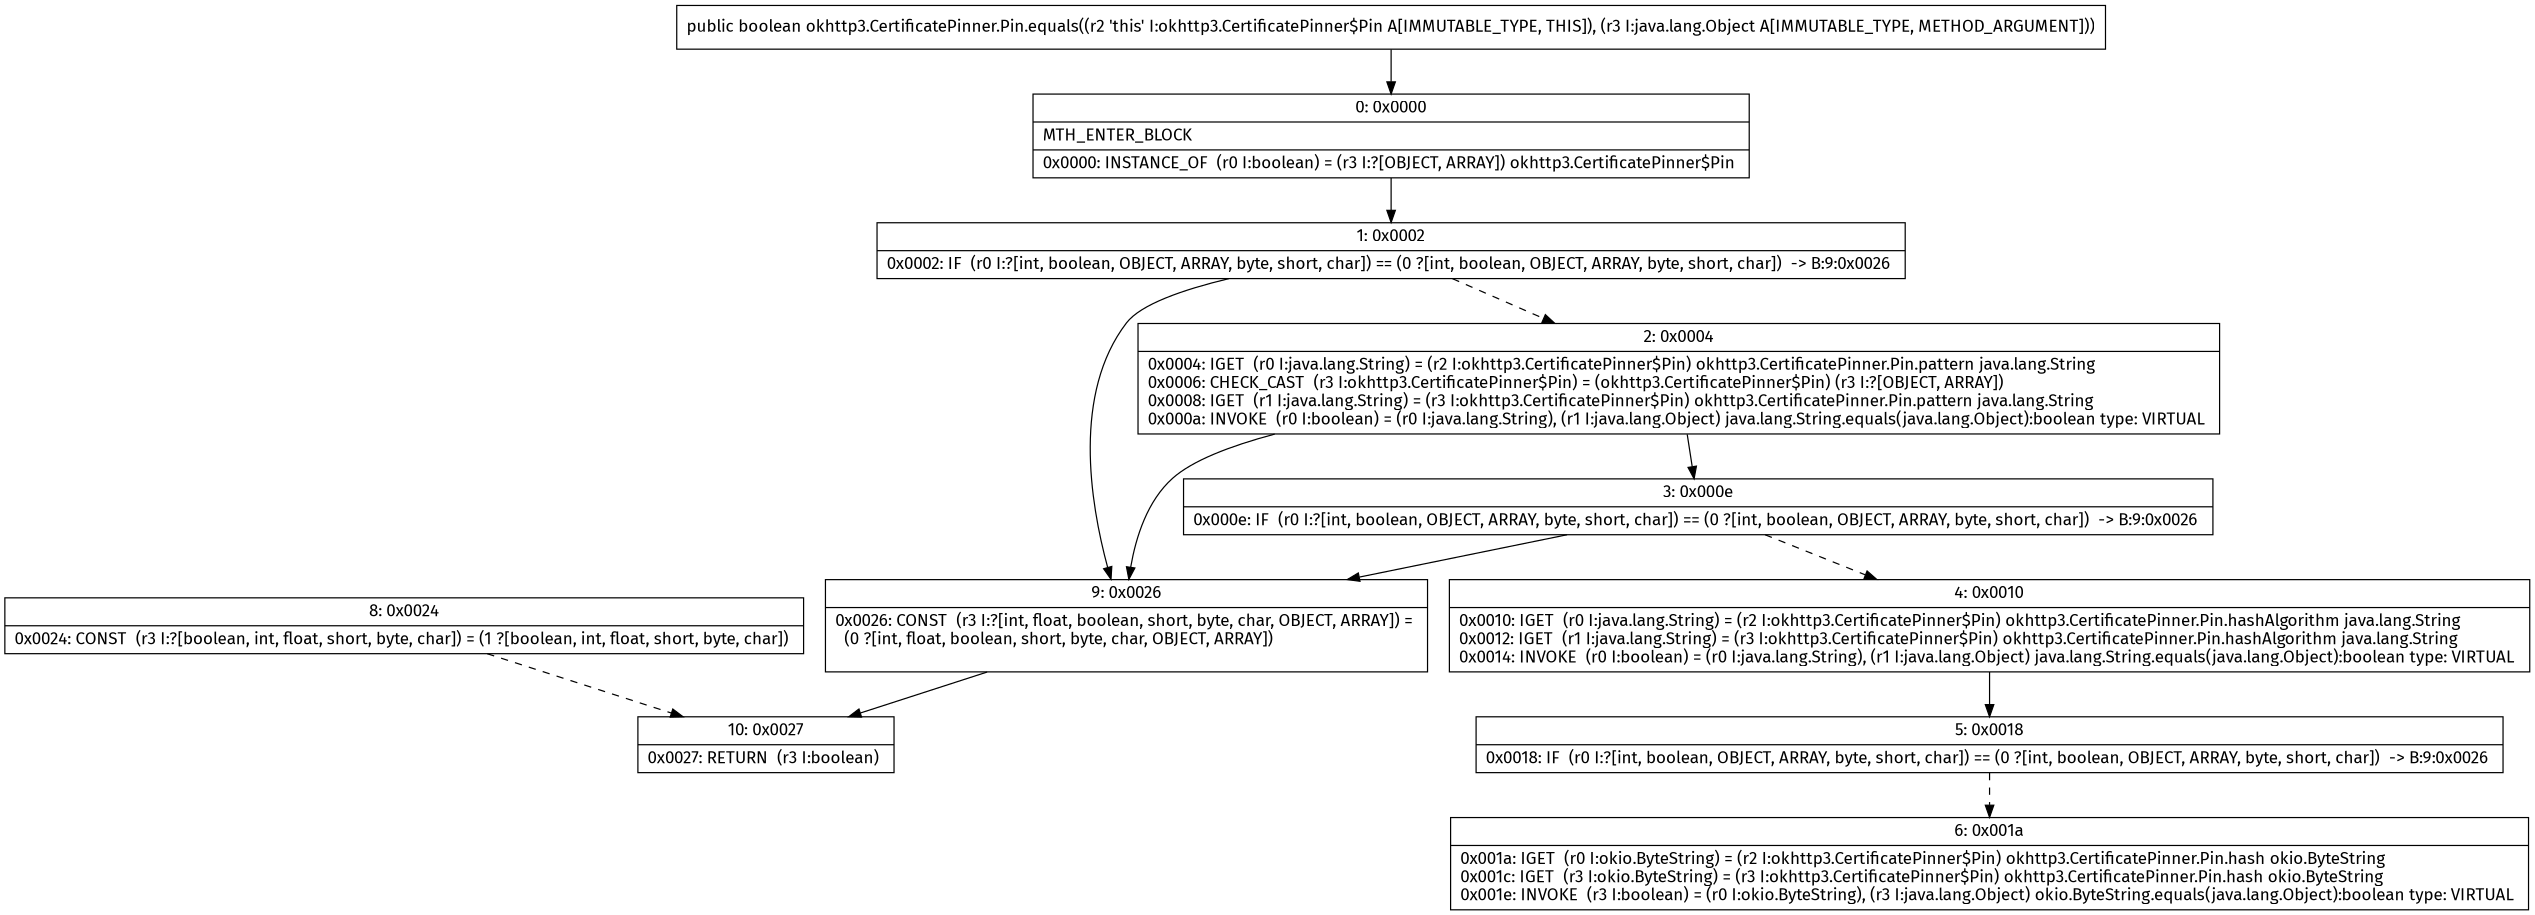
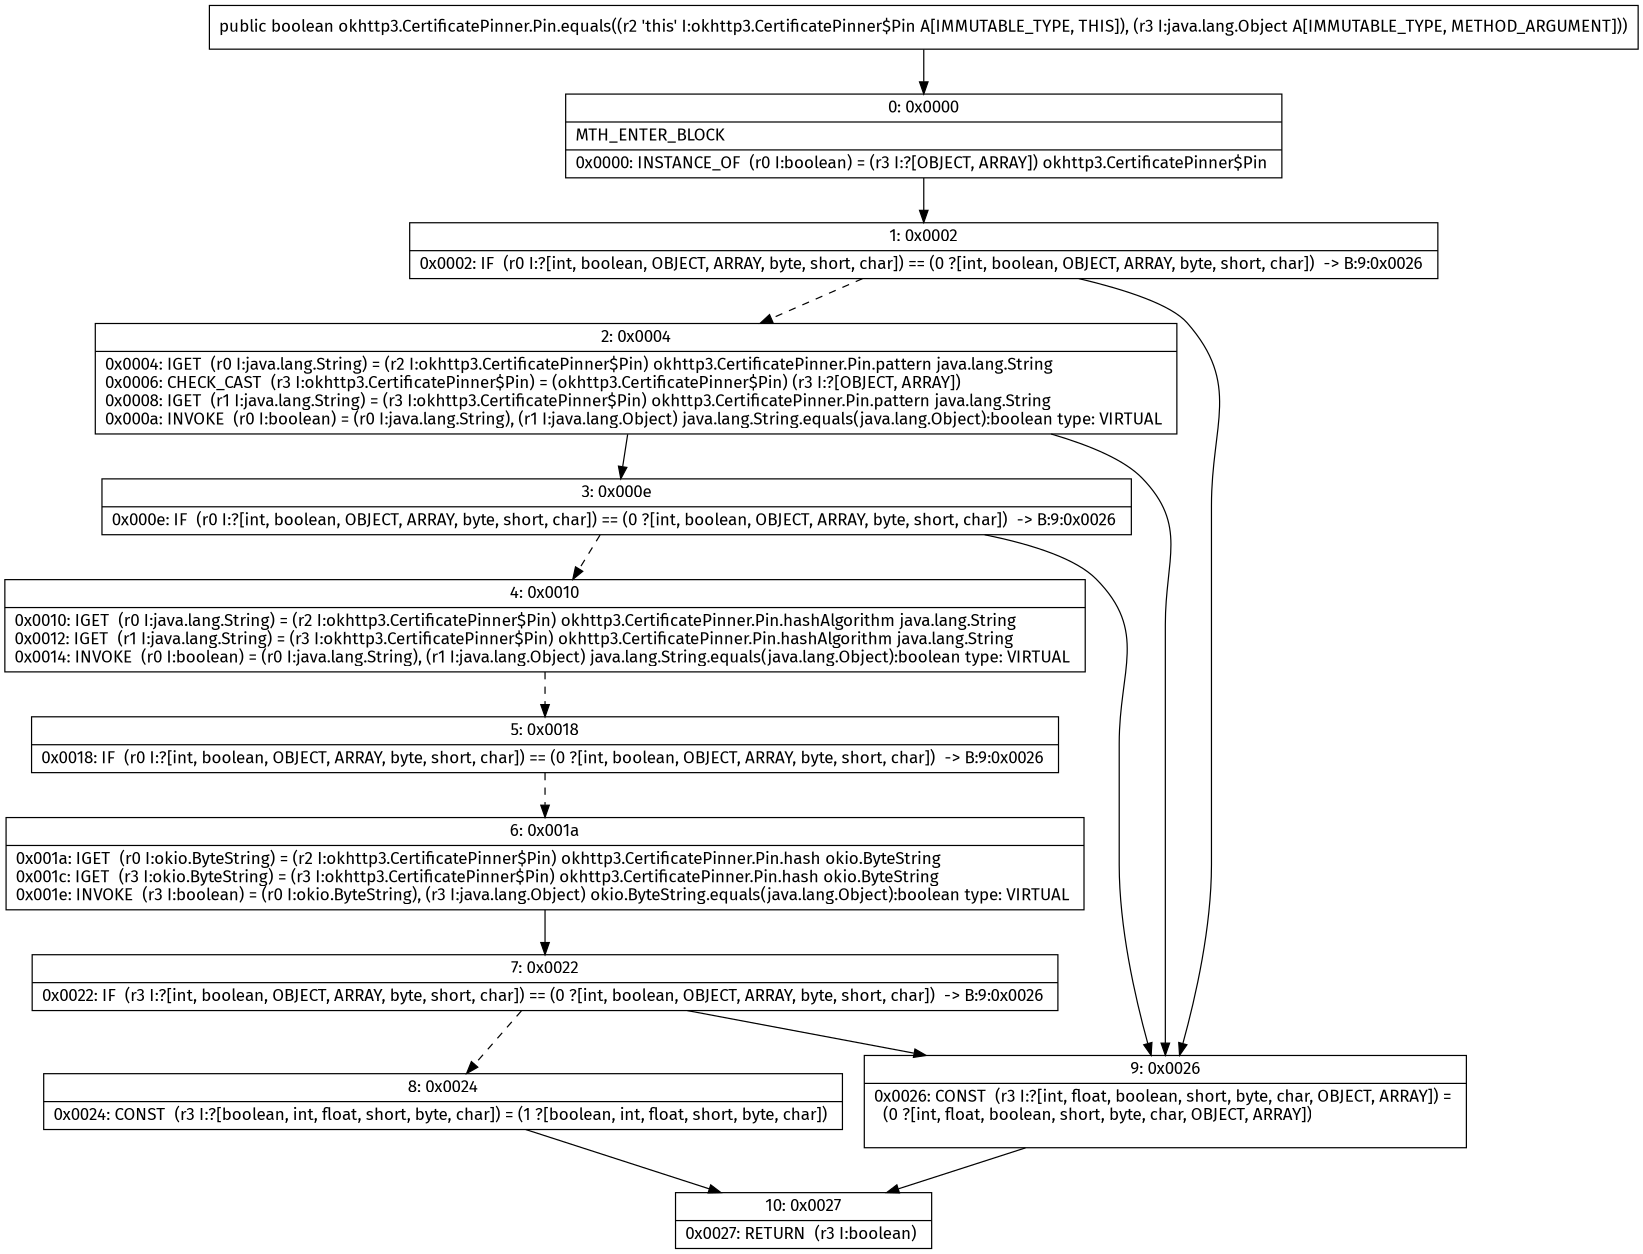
  digraph {
    fontname="Fira Sans"
    node [fontname="Fira Sans" shape=record]
    edge [fontname="Fira Sans"]
    n1 [label="{0\:\ 0x0000|MTH_ENTER_BLOCK\l|0x0000: INSTANCE_OF  (r0 I:boolean) = (r3 I:?[OBJECT, ARRAY]) okhttp3.CertificatePinner$Pin \l}"]
    n2 [label="{1\:\ 0x0002|0x0002: IF  (r0 I:?[int, boolean, OBJECT, ARRAY, byte, short, char]) == (0 ?[int, boolean, OBJECT, ARRAY, byte, short, char])  \-\> B:9:0x0026 \l}"]
    n3 [label="{2\:\ 0x0004|0x0004: IGET  (r0 I:java.lang.String) = (r2 I:okhttp3.CertificatePinner$Pin) okhttp3.CertificatePinner.Pin.pattern java.lang.String \l0x0006: CHECK_CAST  (r3 I:okhttp3.CertificatePinner$Pin) = (okhttp3.CertificatePinner$Pin) (r3 I:?[OBJECT, ARRAY]) \l0x0008: IGET  (r1 I:java.lang.String) = (r3 I:okhttp3.CertificatePinner$Pin) okhttp3.CertificatePinner.Pin.pattern java.lang.String \l0x000a: INVOKE  (r0 I:boolean) = (r0 I:java.lang.String), (r1 I:java.lang.Object) java.lang.String.equals(java.lang.Object):boolean type: VIRTUAL \l}"]
    n4 [label="{9\:\ 0x0026|0x0026: CONST  (r3 I:?[int, float, boolean, short, byte, char, OBJECT, ARRAY]) = \l  (0 ?[int, float, boolean, short, byte, char, OBJECT, ARRAY])\l \l}"]
    n5 [label="{3\:\ 0x000e|0x000e: IF  (r0 I:?[int, boolean, OBJECT, ARRAY, byte, short, char]) == (0 ?[int, boolean, OBJECT, ARRAY, byte, short, char])  \-\> B:9:0x0026 \l}"]
    n6 [label="{10\:\ 0x0027|0x0027: RETURN  (r3 I:boolean) \l}"]
    n7 [label="{4\:\ 0x0010|0x0010: IGET  (r0 I:java.lang.String) = (r2 I:okhttp3.CertificatePinner$Pin) okhttp3.CertificatePinner.Pin.hashAlgorithm java.lang.String \l0x0012: IGET  (r1 I:java.lang.String) = (r3 I:okhttp3.CertificatePinner$Pin) okhttp3.CertificatePinner.Pin.hashAlgorithm java.lang.String \l0x0014: INVOKE  (r0 I:boolean) = (r0 I:java.lang.String), (r1 I:java.lang.Object) java.lang.String.equals(java.lang.Object):boolean type: VIRTUAL \l}"]
    n8 [label="{5\:\ 0x0018|0x0018: IF  (r0 I:?[int, boolean, OBJECT, ARRAY, byte, short, char]) == (0 ?[int, boolean, OBJECT, ARRAY, byte, short, char])  \-\> B:9:0x0026 \l}"]
    n9 [label="{6\:\ 0x001a|0x001a: IGET  (r0 I:okio.ByteString) = (r2 I:okhttp3.CertificatePinner$Pin) okhttp3.CertificatePinner.Pin.hash okio.ByteString \l0x001c: IGET  (r3 I:okio.ByteString) = (r3 I:okhttp3.CertificatePinner$Pin) okhttp3.CertificatePinner.Pin.hash okio.ByteString \l0x001e: INVOKE  (r3 I:boolean) = (r0 I:okio.ByteString), (r3 I:java.lang.Object) okio.ByteString.equals(java.lang.Object):boolean type: VIRTUAL \l}"]
+   n10 [label="{7\:\ 0x0022|0x0022: IF  (r3 I:?[int, boolean, OBJECT, ARRAY, byte, short, char]) == (0 ?[int, boolean, OBJECT, ARRAY, byte, short, char])  \-\> B:9:0x0026 \l}"]
    n11 [label="{8\:\ 0x0024|0x0024: CONST  (r3 I:?[boolean, int, float, short, byte, char]) = (1 ?[boolean, int, float, short, byte, char]) \l}"]
    n12 [label="{public boolean okhttp3.CertificatePinner.Pin.equals((r2 'this' I:okhttp3.CertificatePinner$Pin A[IMMUTABLE_TYPE, THIS]), (r3 I:java.lang.Object A[IMMUTABLE_TYPE, METHOD_ARGUMENT])) }"]
    n1 -> n2
    n2 -> n3 [style=dashed]
    n2 -> n4
    n3 -> n4
    n3 -> n5
    n4 -> n6
    n5 -> n4
    n5 -> n7 [style=dashed]
-   n7 -> n8
+   n7 -> n8 [style=dashed]
    n8 -> n9 [style=dashed]
-   n11 -> n6 [style=dashed]
+   n9 -> n10
+   n10 -> n4
+   n10 -> n11 [style=dashed]
+   n11 -> n6
    n12 -> n1
  }
